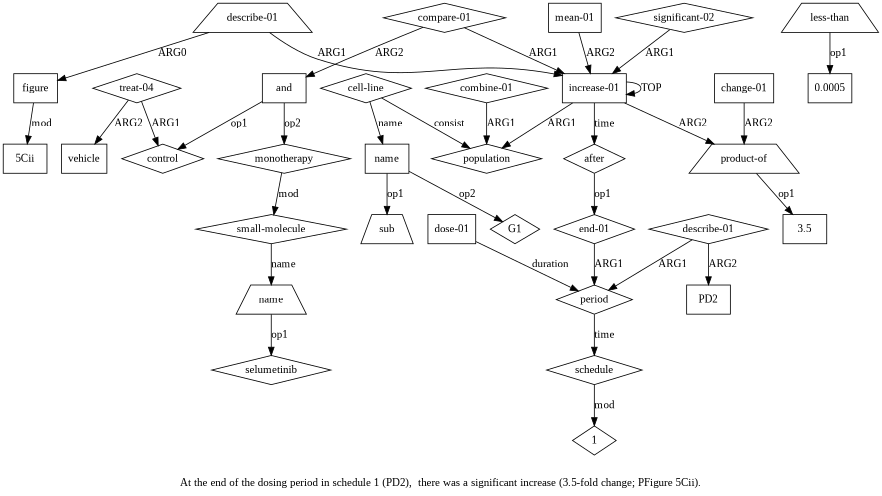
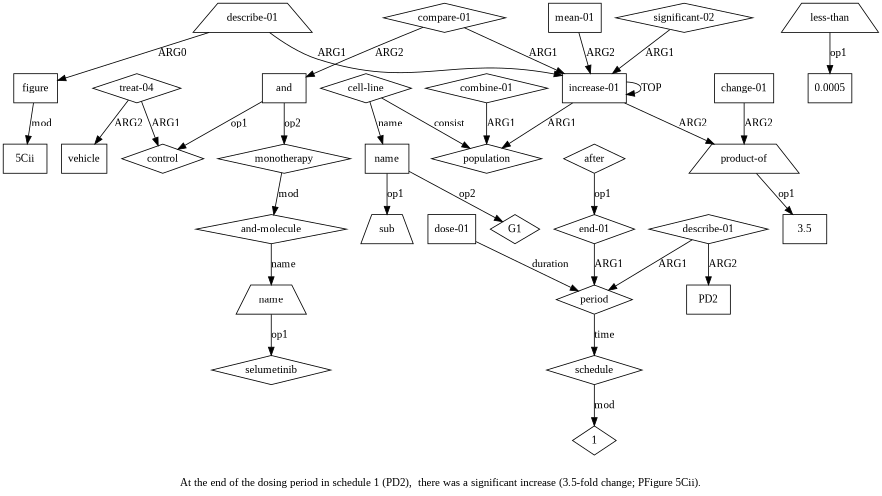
  digraph {
    fontname="Liberation Serif"
    label="At the end of the dosing period in schedule 1 (PD2),  there was a significant increase (3.5-fold change; PFigure 5Cii)."
    node [color=black fontname="Liberation Serif" gold_ind=-1 gold_label=name shape=diamond test_ind=-1 test_label=name]
    edge [color=black fontname="Liberation Serif" gold_label=ARG1 test_label=ARG1]
    n1 [gold_ind=20 label=name shape=trapezium test_ind=20]
    n2 [gold_label=selumetinib label=selumetinib test_label=selumetinib]
    n3 [gold_ind=21 gold_label=after label=after test_ind=21 test_label=after]
    n4 [gold_ind=22 gold_label="end-01" label="end-01" test_ind=22 test_label="end-01"]
    n5 [gold_ind=23 gold_label=period label=period test_ind=23 test_label=period]
    n6 [gold_ind=27 gold_label=schedule label=schedule test_ind=27 test_label=schedule]
    n7 [gold_label=1 label=1 test_label=1]
    n8 [gold_ind=24 gold_label="dose-01" label="dose-01" shape=box test_ind=24 test_label="dose-01"]
    n9 [gold_ind=25 gold_label="describe-01" label="describe-01" test_ind=25 test_label="describe-01"]
    n10 [gold_ind=26 gold_label=PD2 label=PD2 shape=box test_ind=26 test_label=PD2]
    n11 [gold_label=3.5 label=3.5 shape=box test_label=3.5]
    n12 [gold_label=0.0005 label=0.0005 shape=box test_label=0.0005]
    n13 [gold_ind=15 gold_label=control label=control test_ind=15 test_label=control]
    n14 [gold_ind=14 gold_label=and label=and shape=box test_ind=14 test_label=and]
    n15 [gold_ind=18 gold_label=monotherapy label=monotherapy test_ind=18 test_label=monotherapy]
-   n16 [gold_ind=19 gold_label="small-molecule" label="small-molecule" test_ind=19 test_label="small-molecule"]
+   n16 [gold_ind=19 gold_label="small-molecule" label="and-molecule" test_ind=19 test_label="small-molecule"]
    n17 [gold_ind=17 gold_label=vehicle label=vehicle shape=box test_ind=17 test_label=vehicle]
    n18 [gold_ind=16 gold_label="treat-04" label="treat-04" test_ind=16 test_label="treat-04"]
    n19 [gold_ind=12 gold_label="less-than" label="less-than" shape=trapezium test_ind=12 test_label="less-than"]
    n20 [gold_ind=10 gold_label=figure label=figure shape=box test_ind=10 test_label=figure]
    n21 [gold_label="5Cii" label="5Cii" shape=box test_label="5Cii"]
    n22 [gold_ind=13 gold_label="compare-01" label="compare-01" test_ind=13 test_label="compare-01"]
    n23 [gold_ind=0 gold_label="increase-01" label="increase-01" shape=box test_ind=0 test_label="increase-01"]
    n24 [gold_ind=1 gold_label=population label=population test_ind=1 test_label=population]
    n25 [gold_ind=5 gold_label="product-of" label="product-of" shape=trapezium test_ind=5 test_label="product-of"]
    n26 [gold_ind=3 label=name shape=box test_ind=3]
    n27 [gold_label=sub label=sub shape=trapezium test_label=sub]
    n28 [gold_label=G1 label=G1 test_label=G1]
    n29 [gold_ind=2 gold_label="cell-line" label="cell-line" test_ind=2 test_label="cell-line"]
    n30 [gold_ind=4 gold_label="combine-01" label="combine-01" test_ind=4 test_label="combine-01"]
    n31 [gold_ind=7 gold_label="significant-02" label="significant-02" test_ind=7 test_label="significant-02"]
    n32 [gold_ind=6 gold_label="change-01" label="change-01" shape=box test_ind=6 test_label="change-01"]
    n33 [gold_ind=9 gold_label="describe-01" label="describe-01" shape=trapezium test_ind=9 test_label="describe-01"]
    n34 [gold_ind=8 gold_label="mean-01" label="mean-01" shape=box test_ind=8 test_label="mean-01"]
    n1 -> n2 [gold_label=op1 label=op1 test_label=op1]
    n3 -> n4 [gold_label=op1 label=op1 test_label=op1]
    n4 -> n5 [label=ARG1]
    n5 -> n6 [gold_label=time label=time test_label=time]
    n6 -> n7 [gold_label=mod label=mod test_label=mod]
    n8 -> n5 [gold_label=duration label=duration test_label=duration]
    n9 -> n5 [label=ARG1]
    n9 -> n10 [gold_label=ARG2 label=ARG2 test_label=ARG2]
    n14 -> n13 [gold_label=op1 label=op1 test_label=op1]
    n14 -> n15 [gold_label=op2 label=op2 test_label=op2]
    n15 -> n16 [gold_label=mod label=mod test_label=mod]
    n16 -> n1 [gold_label=name label=name test_label=name]
    n18 -> n13 [label=ARG1]
    n18 -> n17 [gold_label=ARG2 label=ARG2 test_label=ARG2]
    n19 -> n12 [gold_label=op1 label=op1 test_label=op1]
    n20 -> n21 [gold_label=mod label=mod test_label=mod]
    n22 -> n14 [gold_label=ARG2 label=ARG2 test_label=ARG2]
    n22 -> n23 [label=ARG1]
-   n23 -> n3 [gold_label=time label=time test_label=time]
    n23 -> n23 [gold_label=TOP label=TOP test_label=TOP]
    n23 -> n24 [label=ARG1]
    n23 -> n25 [gold_label=ARG2 label=ARG2 test_label=ARG2]
    n25 -> n11 [gold_label=op1 label=op1 test_label=op1]
    n26 -> n27 [gold_label=op1 label=op1 test_label=op1]
    n26 -> n28 [gold_label=op2 label=op2 test_label=op2]
    n29 -> n24 [gold_label=consist label=consist test_label=consist]
    n29 -> n26 [gold_label=name label=name test_label=name]
    n30 -> n24 [label=ARG1]
    n31 -> n23 [label=ARG1]
    n32 -> n25 [gold_label=ARG2 label=ARG2 test_label=ARG2]
    n33 -> n20 [gold_label=ARG0 label=ARG0 test_label=ARG0]
    n33 -> n23 [label=ARG1]
    n34 -> n23 [gold_label=ARG2 label=ARG2 test_label=ARG2]
  }
